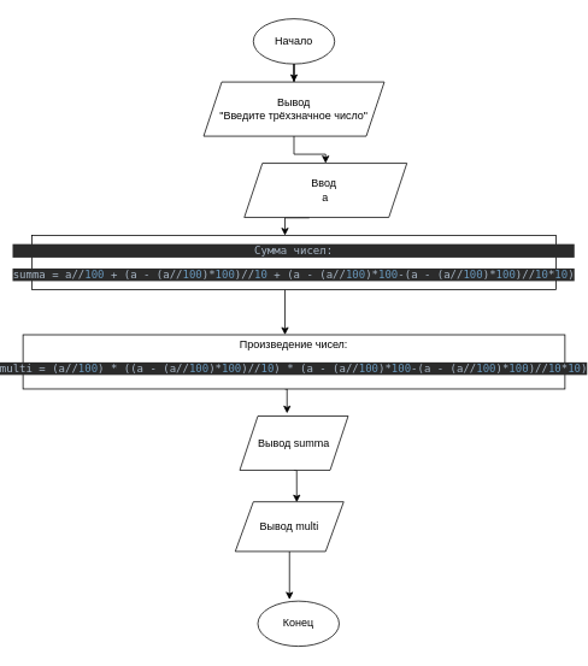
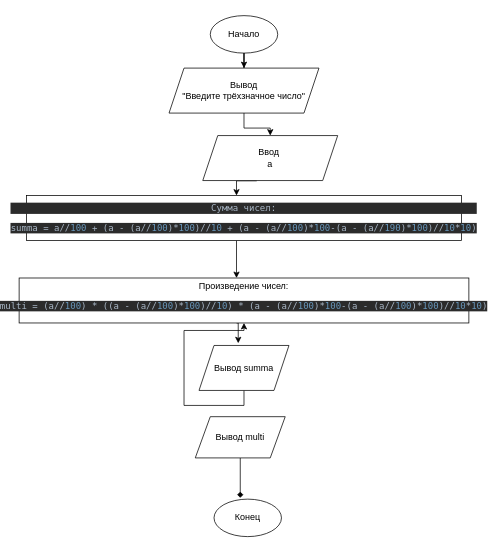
  <mxCell id="0" />
  <mxCell id="1" parent="0" />
  <mxCell id="2" value="Конец" style="ellipse;whiteSpace=wrap;html=1;" parent="1" vertex="1"><mxGeometry x="280" y="665" width="90" height="50" as="geometry" /></mxCell>
  <mxCell id="3" value="" style="edgeStyle=orthogonalEdgeStyle;rounded=0;orthogonalLoop=1;jettySize=auto;html=1;" parent="1" source="4" target="6" edge="1"><mxGeometry relative="1" as="geometry" /></mxCell>
  <mxCell id="4" value="Начало" style="ellipse;whiteSpace=wrap;html=1;" parent="1" vertex="1"><mxGeometry x="275" y="20" width="90" height="50" as="geometry" /></mxCell>
  <mxCell id="5" value="" style="edgeStyle=orthogonalEdgeStyle;rounded=0;orthogonalLoop=1;jettySize=auto;html=1;" parent="1" source="6" target="8" edge="1"><mxGeometry relative="1" as="geometry" /></mxCell>
  <mxCell id="6" value="Вывод&lt;br&gt;&quot;Введите трёхзначное число&quot;" style="shape=parallelogram;perimeter=parallelogramPerimeter;whiteSpace=wrap;html=1;fixedSize=1;" parent="1" vertex="1"><mxGeometry x="220" y="90" width="200" height="60" as="geometry" /></mxCell>
  <mxCell id="7" value="" style="edgeStyle=orthogonalEdgeStyle;rounded=0;orthogonalLoop=1;jettySize=auto;html=1;exitX=0.4;exitY=1.006;exitDx=0;exitDy=0;exitPerimeter=0;entryX=0.5;entryY=0;entryDx=0;entryDy=0;entryPerimeter=0;" parent="1" source="8" edge="1"><mxGeometry relative="1" as="geometry"><mxPoint x="310" y="260" as="targetPoint" /></mxGeometry></mxCell>
  <mxCell id="8" value="Ввод&amp;nbsp;&lt;br&gt;а" style="shape=parallelogram;perimeter=parallelogramPerimeter;whiteSpace=wrap;html=1;fixedSize=1;" parent="1" vertex="1"><mxGeometry x="265" y="180" width="180" height="60" as="geometry" /></mxCell>
  <mxCell id="9" style="edgeStyle=orthogonalEdgeStyle;rounded=0;orthogonalLoop=1;jettySize=auto;html=1;exitX=0.5;exitY=1;exitDx=0;exitDy=0;entryX=0.5;entryY=0;entryDx=0;entryDy=0;" parent="1" edge="1"><mxGeometry relative="1" as="geometry"><mxPoint x="310" y="320" as="sourcePoint" /><mxPoint x="310" y="370" as="targetPoint" /></mxGeometry></mxCell>
  <mxCell id="10" style="edgeStyle=orthogonalEdgeStyle;rounded=0;orthogonalLoop=1;jettySize=auto;html=1;exitX=0.5;exitY=1;exitDx=0;exitDy=0;entryX=0.436;entryY=-0.05;entryDx=0;entryDy=0;entryPerimeter=0;" parent="1" target="12" edge="1"><mxGeometry relative="1" as="geometry"><mxPoint x="310" y="430" as="sourcePoint" /></mxGeometry></mxCell>
- <mxCell id="11" style="edgeStyle=orthogonalEdgeStyle;rounded=0;orthogonalLoop=1;jettySize=auto;html=1;exitX=0.5;exitY=1;exitDx=0;exitDy=0;entryX=0.567;entryY=0.011;entryDx=0;entryDy=0;entryPerimeter=0;" parent="1" source="12" target="14" edge="1"><mxGeometry relative="1" as="geometry" /></mxCell>
+ <mxCell id="11" style="edgeStyle=orthogonalEdgeStyle;rounded=0;orthogonalLoop=1;jettySize=auto;html=1;exitX=0.5;exitY=1;exitDx=0;exitDy=0;" parent="1" source="12" target="16" edge="1"><mxGeometry relative="1" as="geometry" /></mxCell>
  <mxCell id="12" value="Вывод summa" style="shape=parallelogram;perimeter=parallelogramPerimeter;whiteSpace=wrap;html=1;fixedSize=1;" parent="1" vertex="1"><mxGeometry x="260" y="460" width="120" height="60" as="geometry" /></mxCell>
- <mxCell id="13" style="edgeStyle=orthogonalEdgeStyle;rounded=0;orthogonalLoop=1;jettySize=auto;html=1;entryX=0.389;entryY=-0.033;entryDx=0;entryDy=0;entryPerimeter=0;" parent="1" source="14" target="2" edge="1"><mxGeometry relative="1" as="geometry" /></mxCell>
+ <mxCell id="13" style="edgeStyle=orthogonalEdgeStyle;rounded=0;orthogonalLoop=1;jettySize=auto;html=1;entryX=0.389;entryY=-0.033;entryDx=0;entryDy=0;entryPerimeter=0;endArrow=diamond;" parent="1" source="14" target="2" edge="1"><mxGeometry relative="1" as="geometry" /></mxCell>
  <mxCell id="14" value="Вывод multi" style="shape=parallelogram;perimeter=parallelogramPerimeter;whiteSpace=wrap;html=1;fixedSize=1;" parent="1" vertex="1"><mxGeometry x="255" y="555" width="120" height="55" as="geometry" /></mxCell>
- <mxCell id="15" value="&lt;pre style=&quot;background-color: rgb(43 , 43 , 43) ; color: rgb(169 , 183 , 198) ; font-family: &amp;#34;jetbrains mono&amp;#34; , monospace&quot;&gt;Сумма чисел:&lt;/pre&gt;&lt;pre style=&quot;background-color: rgb(43 , 43 , 43) ; color: rgb(169 , 183 , 198) ; font-family: &amp;#34;jetbrains mono&amp;#34; , monospace&quot;&gt;&lt;pre style=&quot;font-family: &amp;#34;jetbrains mono&amp;#34; , monospace&quot;&gt;summa = a//&lt;span style=&quot;color: rgb(104 , 151 , 187)&quot;&gt;100 &lt;/span&gt;+ (a - (a//&lt;span style=&quot;color: rgb(104 , 151 , 187)&quot;&gt;100&lt;/span&gt;)*&lt;span style=&quot;color: rgb(104 , 151 , 187)&quot;&gt;100&lt;/span&gt;)//&lt;span style=&quot;color: rgb(104 , 151 , 187)&quot;&gt;10 &lt;/span&gt;+ (a - (a//&lt;span style=&quot;color: rgb(104 , 151 , 187)&quot;&gt;100&lt;/span&gt;)*&lt;span style=&quot;color: rgb(104 , 151 , 187)&quot;&gt;100&lt;/span&gt;-(a - (a//&lt;span style=&quot;color: rgb(104 , 151 , 187)&quot;&gt;100&lt;/span&gt;)*&lt;span style=&quot;color: rgb(104 , 151 , 187)&quot;&gt;100&lt;/span&gt;)//&lt;span style=&quot;color: rgb(104 , 151 , 187)&quot;&gt;10&lt;/span&gt;*&lt;span style=&quot;color: rgb(104 , 151 , 187)&quot;&gt;10&lt;/span&gt;)&lt;/pre&gt;&lt;/pre&gt;" style="rounded=0;whiteSpace=wrap;html=1;" parent="1" vertex="1"><mxGeometry x="30" y="260" width="580" height="60" as="geometry" /></mxCell>
+ <mxCell id="15" value="&lt;pre style=&quot;background-color: rgb(43 , 43 , 43) ; color: rgb(169 , 183 , 198) ; font-family: &amp;#34;jetbrains mono&amp;#34; , monospace&quot;&gt;Сумма чисел:&lt;/pre&gt;&lt;pre style=&quot;background-color: rgb(43 , 43 , 43) ; color: rgb(169 , 183 , 198) ; font-family: &amp;#34;jetbrains mono&amp;#34; , monospace&quot;&gt;&lt;pre style=&quot;font-family: &amp;#34;jetbrains mono&amp;#34; , monospace&quot;&gt;summa = a//&lt;span style=&quot;color: rgb(104 , 151 , 187)&quot;&gt;100 &lt;/span&gt;+ (a - (a//&lt;span style=&quot;color: rgb(104 , 151 , 187)&quot;&gt;100&lt;/span&gt;)*&lt;span style=&quot;color: rgb(104 , 151 , 187)&quot;&gt;100&lt;/span&gt;)//&lt;span style=&quot;color: rgb(104 , 151 , 187)&quot;&gt;10 &lt;/span&gt;+ (a - (a//&lt;span style=&quot;color: rgb(104 , 151 , 187)&quot;&gt;100&lt;/span&gt;)*&lt;span style=&quot;color: rgb(104 , 151 , 187)&quot;&gt;100&lt;/span&gt;-(a - (a//&lt;span style=&quot;color: rgb(104 , 151 , 187)&quot;&gt;190&lt;/span&gt;)*&lt;span style=&quot;color: rgb(104 , 151 , 187)&quot;&gt;100&lt;/span&gt;)//&lt;span style=&quot;color: rgb(104 , 151 , 187)&quot;&gt;10&lt;/span&gt;*&lt;span style=&quot;color: rgb(104 , 151 , 187)&quot;&gt;10&lt;/span&gt;)&lt;/pre&gt;&lt;/pre&gt;" style="rounded=0;whiteSpace=wrap;html=1;" parent="1" vertex="1"><mxGeometry x="30" y="260" width="580" height="60" as="geometry" /></mxCell>
  <mxCell id="16" value="&lt;span&gt;Произведение чисел:&lt;/span&gt;&lt;br&gt;&lt;pre style=&quot;background-color: rgb(43 , 43 , 43) ; color: rgb(169 , 183 , 198) ; font-family: &amp;#34;jetbrains mono&amp;#34; , monospace&quot;&gt;multi = (a//&lt;span style=&quot;color: rgb(104 , 151 , 187)&quot;&gt;100&lt;/span&gt;) * ((a - (a//&lt;span style=&quot;color: rgb(104 , 151 , 187)&quot;&gt;100&lt;/span&gt;)*&lt;span style=&quot;color: rgb(104 , 151 , 187)&quot;&gt;100&lt;/span&gt;)//&lt;span style=&quot;color: rgb(104 , 151 , 187)&quot;&gt;10&lt;/span&gt;) * (a - (a//&lt;span style=&quot;color: rgb(104 , 151 , 187)&quot;&gt;100&lt;/span&gt;)*&lt;span style=&quot;color: rgb(104 , 151 , 187)&quot;&gt;100&lt;/span&gt;-(a - (a//&lt;span style=&quot;color: rgb(104 , 151 , 187)&quot;&gt;100&lt;/span&gt;)*&lt;span style=&quot;color: rgb(104 , 151 , 187)&quot;&gt;100&lt;/span&gt;)//&lt;span style=&quot;color: rgb(104 , 151 , 187)&quot;&gt;10&lt;/span&gt;*&lt;span style=&quot;color: rgb(104 , 151 , 187)&quot;&gt;10&lt;/span&gt;)&lt;/pre&gt;" style="rounded=0;whiteSpace=wrap;html=1;" parent="1" vertex="1"><mxGeometry x="20" y="370" width="600" height="60" as="geometry" /></mxCell>
